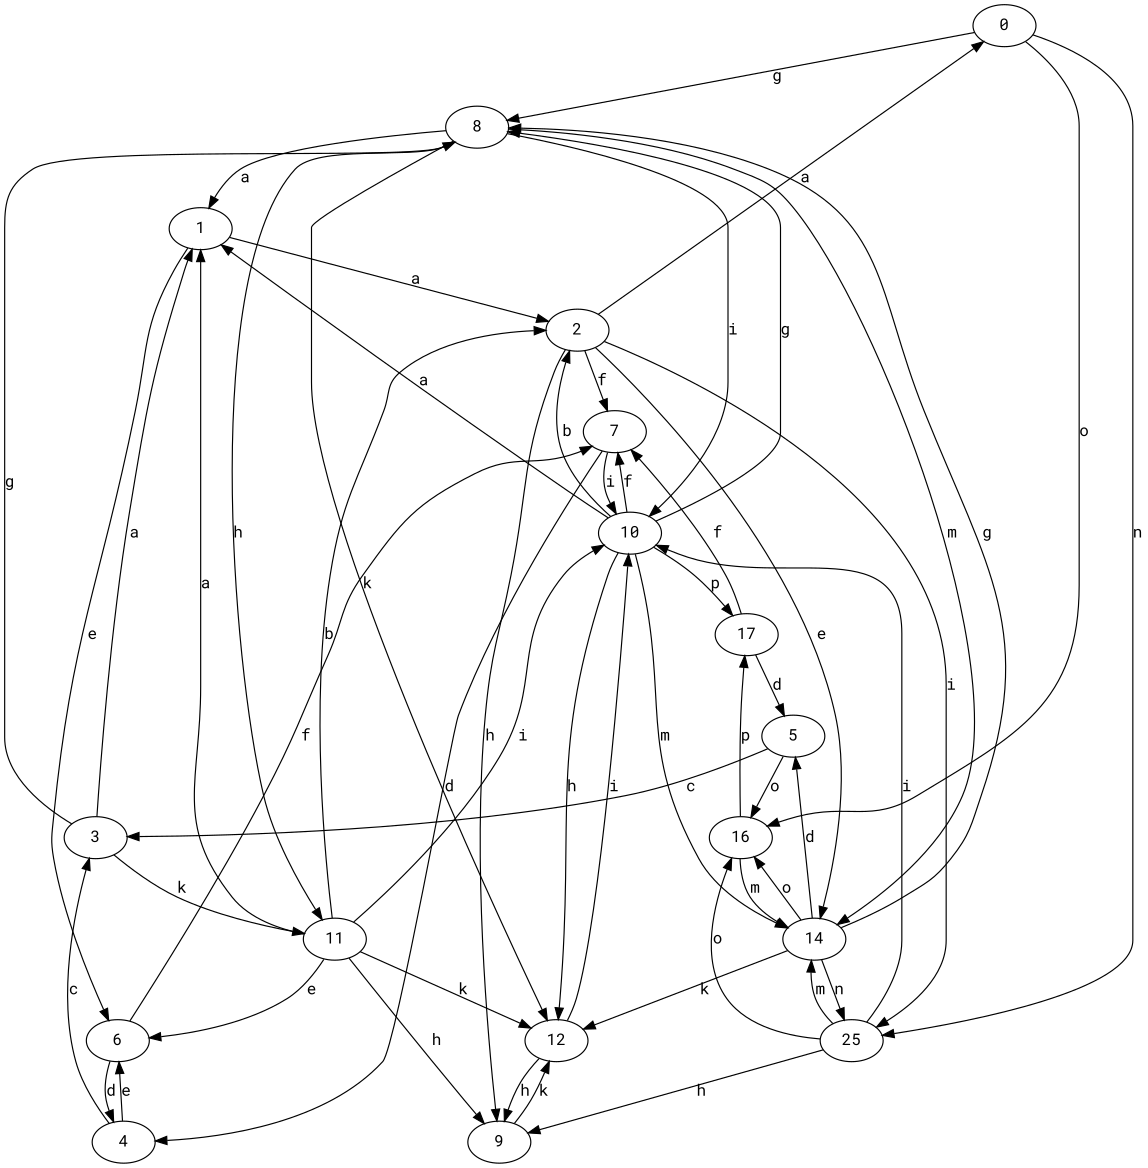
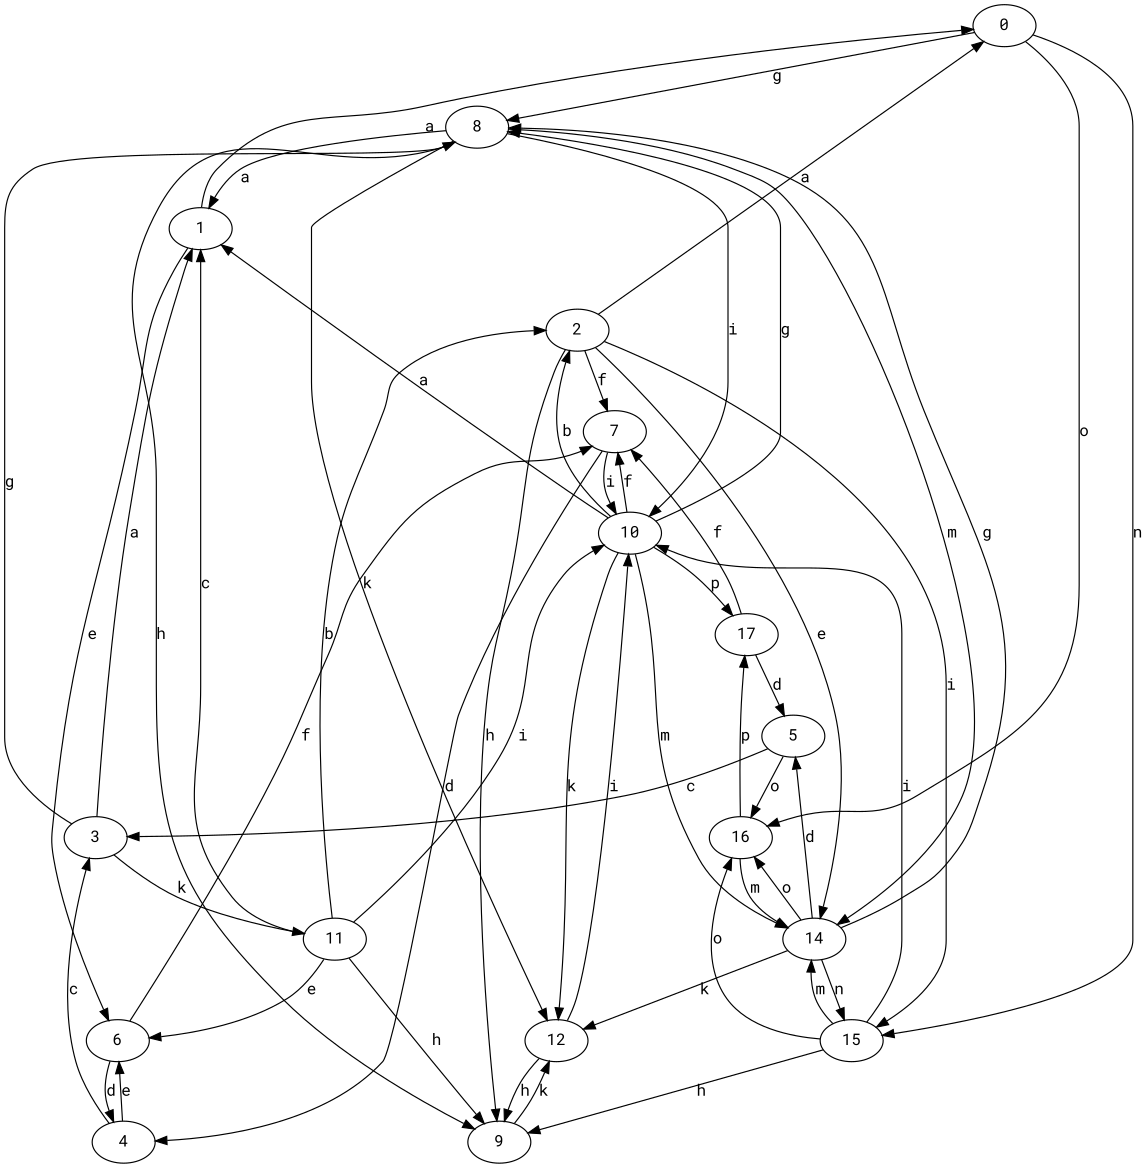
  strict digraph {
    fontname="Roboto Mono"
    node [fontname="Roboto Mono"]
    edge [fontname="Roboto Mono"]
    0
    8
-   15 [label=25]
+   15
    16
    1
    9
    14
    10
    12
    17
    6
    7
    4
    2
    5
    3
    11
    0 -> 8 [label=g]
    0 -> 15 [label=n]
    0 -> 16 [label=o]
    8 -> 1 [label=a]
-   8 -> 11 [label=h]
+   8 -> 9 [label=h]
    8 -> 14 [label=m]
    8 -> 10 [label=i]
    8 -> 12 [label=k]
    15 -> 16 [label=o]
    15 -> 9 [label=h]
    15 -> 14 [label=m]
    15 -> 10 [label=i]
    16 -> 14 [label=m]
    16 -> 17 [label=p]
-   1 -> 2 [label=a]
+   1 -> 0 [label=a]
    1 -> 6 [label=e]
    9 -> 12 [label=k]
    14 -> 8 [label=g]
    14 -> 15 [label=n]
    14 -> 16 [label=o]
    14 -> 12 [label=k]
    14 -> 5 [label=d]
    10 -> 8 [label=g]
    10 -> 1 [label=a]
    10 -> 14 [label=m]
-   10 -> 12 [label=h]
+   10 -> 12 [label=k]
    10 -> 17 [label=p]
    10 -> 7 [label=f]
    10 -> 2 [label=b]
    12 -> 9 [label=h]
    12 -> 10 [label=i]
    17 -> 7 [label=f]
    17 -> 5 [label=d]
    6 -> 7 [label=f]
    6 -> 4 [label=d]
    7 -> 10 [label=i]
    7 -> 4 [label=d]
    4 -> 6 [label=e]
    4 -> 3 [label=c]
    2 -> 0 [label=a]
    2 -> 15 [label=i]
    2 -> 9 [label=h]
    2 -> 14 [label=e]
    2 -> 7 [label=f]
    5 -> 16 [label=o]
    5 -> 3 [label=c]
    3 -> 8 [label=g]
    3 -> 1 [label=a]
    3 -> 11 [label=k]
-   11 -> 1 [label=a]
+   11 -> 1 [label=c]
    11 -> 9 [label=h]
    11 -> 10 [label=i]
-   11 -> 12 [label=k]
    11 -> 6 [label=e]
    11 -> 2 [label=b]
  }
